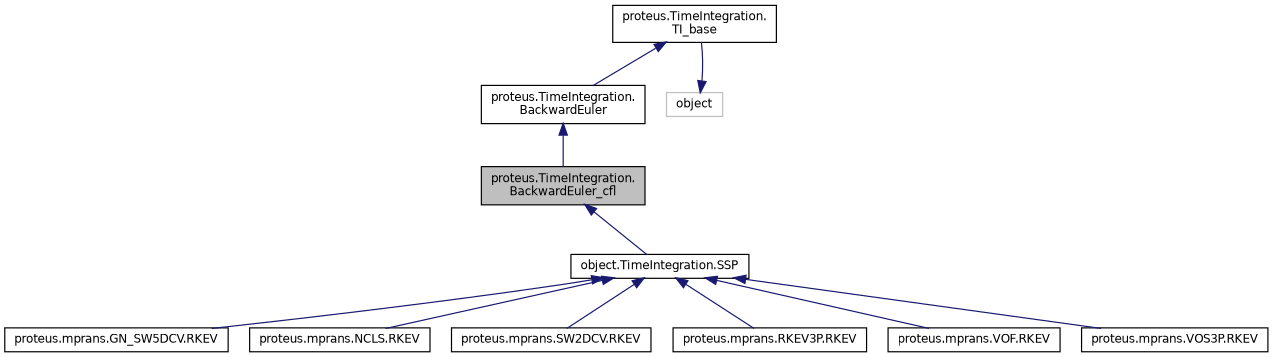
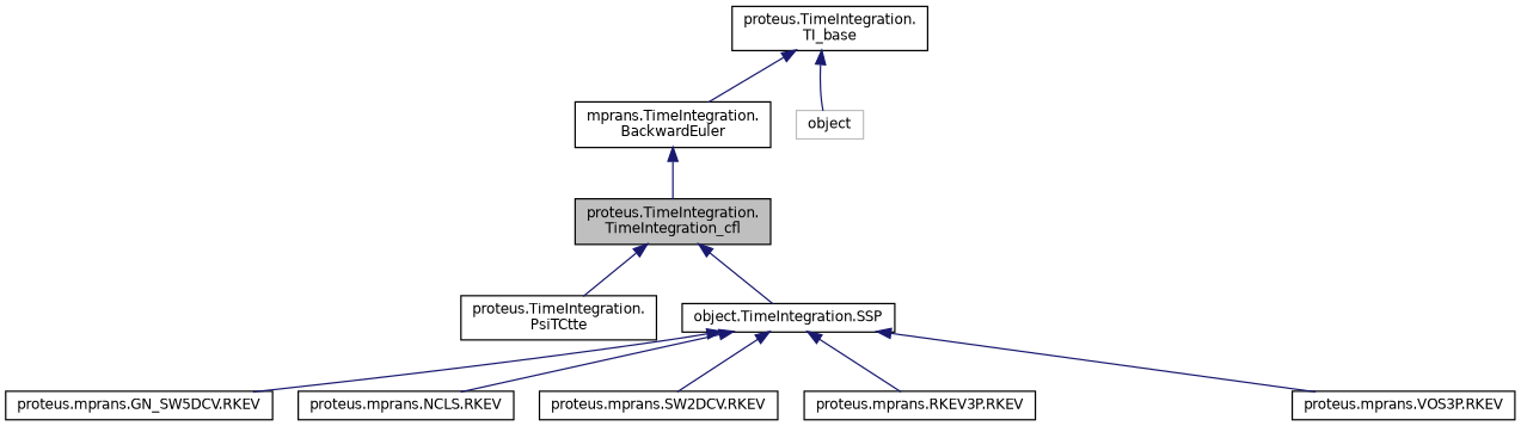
  digraph {
    rankdir=TB
    node [color=black fillcolor=white fontname=Helvetica fontsize=10 shape=record style=filled]
    edge [color=midnightblue dir=back fontname=Helvetica fontsize=10 labelfontname=Helvetica labelfontsize=10 style=solid]
-   n1 [fillcolor=grey75 fontcolor=black height=0.2 label="proteus.TimeIntegration.\lBackwardEuler_cfl" width=0.4]
+   n1 [fillcolor=grey75 fontcolor=black height=0.2 label="proteus.TimeIntegration.\lTimeIntegration_cfl" width=0.4]
+   n2 [height=0.2 label="proteus.TimeIntegration.\lPsiTCtte" width=0.4]
    n3 [height=0.2 label="object.TimeIntegration.SSP" width=0.4]
    n4 [height=0.2 label="proteus.mprans.GN_SW5DCV.RKEV" width=0.4]
    n5 [height=0.2 label="proteus.mprans.NCLS.RKEV" width=0.4]
    n6 [height=0.2 label="proteus.mprans.SW2DCV.RKEV" width=0.4]
    n7 [height=0.2 label="proteus.mprans.RKEV3P.RKEV" width=0.4]
-   n8 [height=0.2 label="proteus.mprans.VOF.RKEV" width=0.4]
    n9 [height=0.2 label="proteus.mprans.VOS3P.RKEV" width=0.4]
-   n10 [height=0.2 label="proteus.TimeIntegration.\lBackwardEuler" width=0.4]
+   n10 [height=0.2 label="mprans.TimeIntegration.\lBackwardEuler" width=0.4]
    n11 [height=0.2 label="proteus.TimeIntegration.\lTI_base" width=0.4]
    n12 [color=grey75 height=0.2 label=object width=0.4]
+   n1 -> n2
    n1 -> n3
    n3 -> n4
    n3 -> n5
    n3 -> n6
    n3 -> n7
-   n3 -> n8
    n3 -> n9
    n10 -> n1
    n11 -> n10
-   n12 -> n11
+   n11 -> n12
  }
